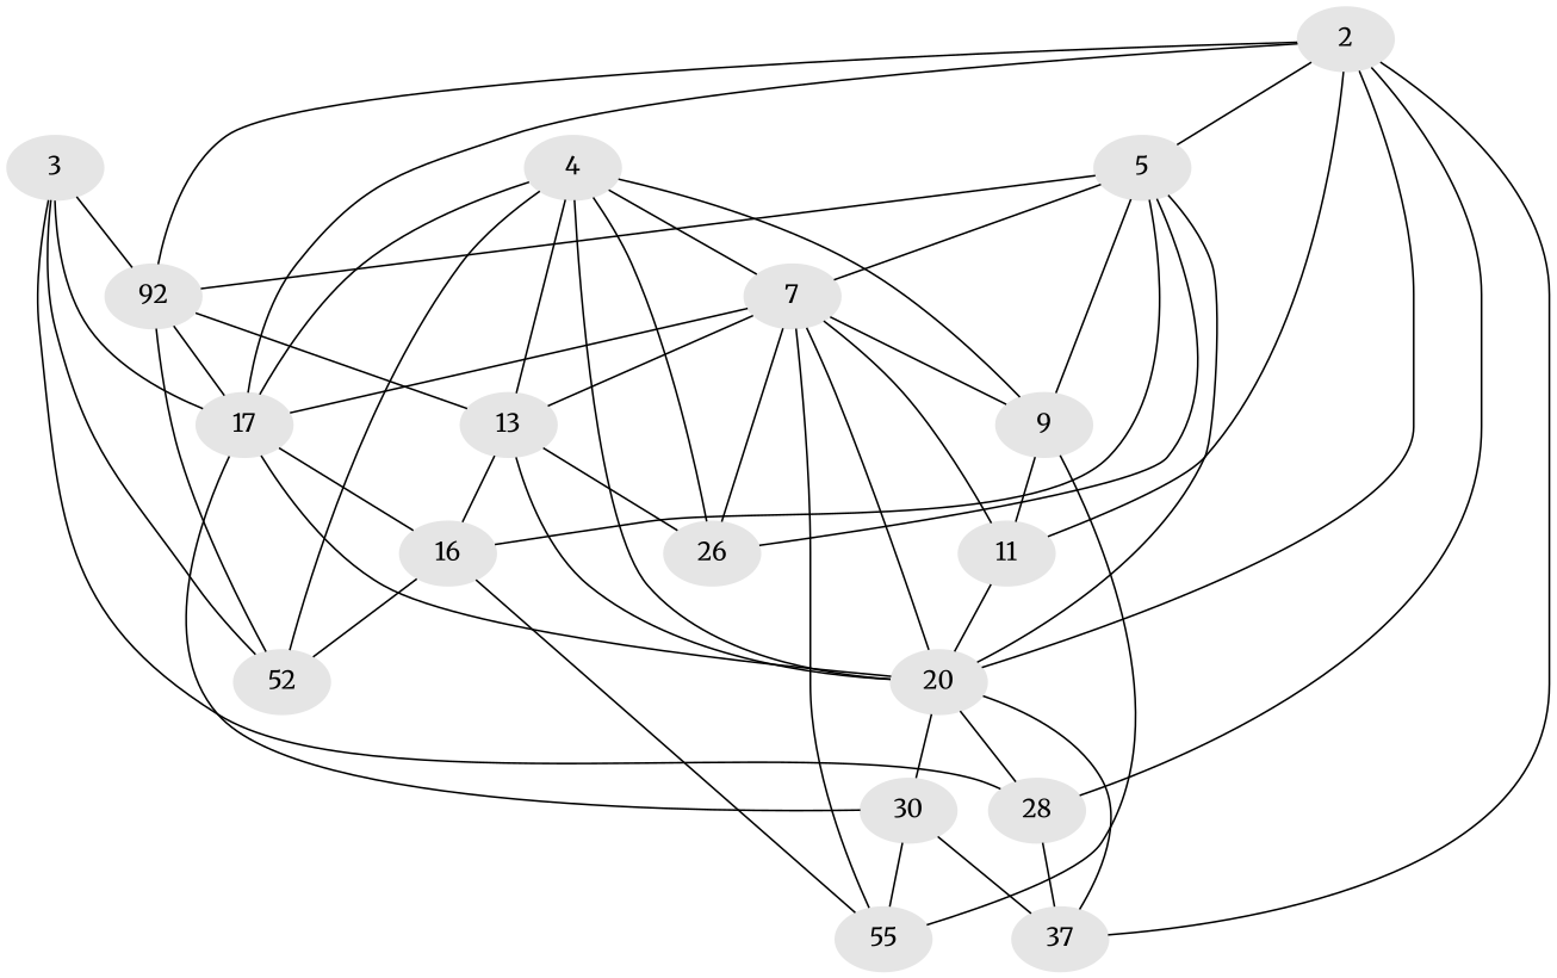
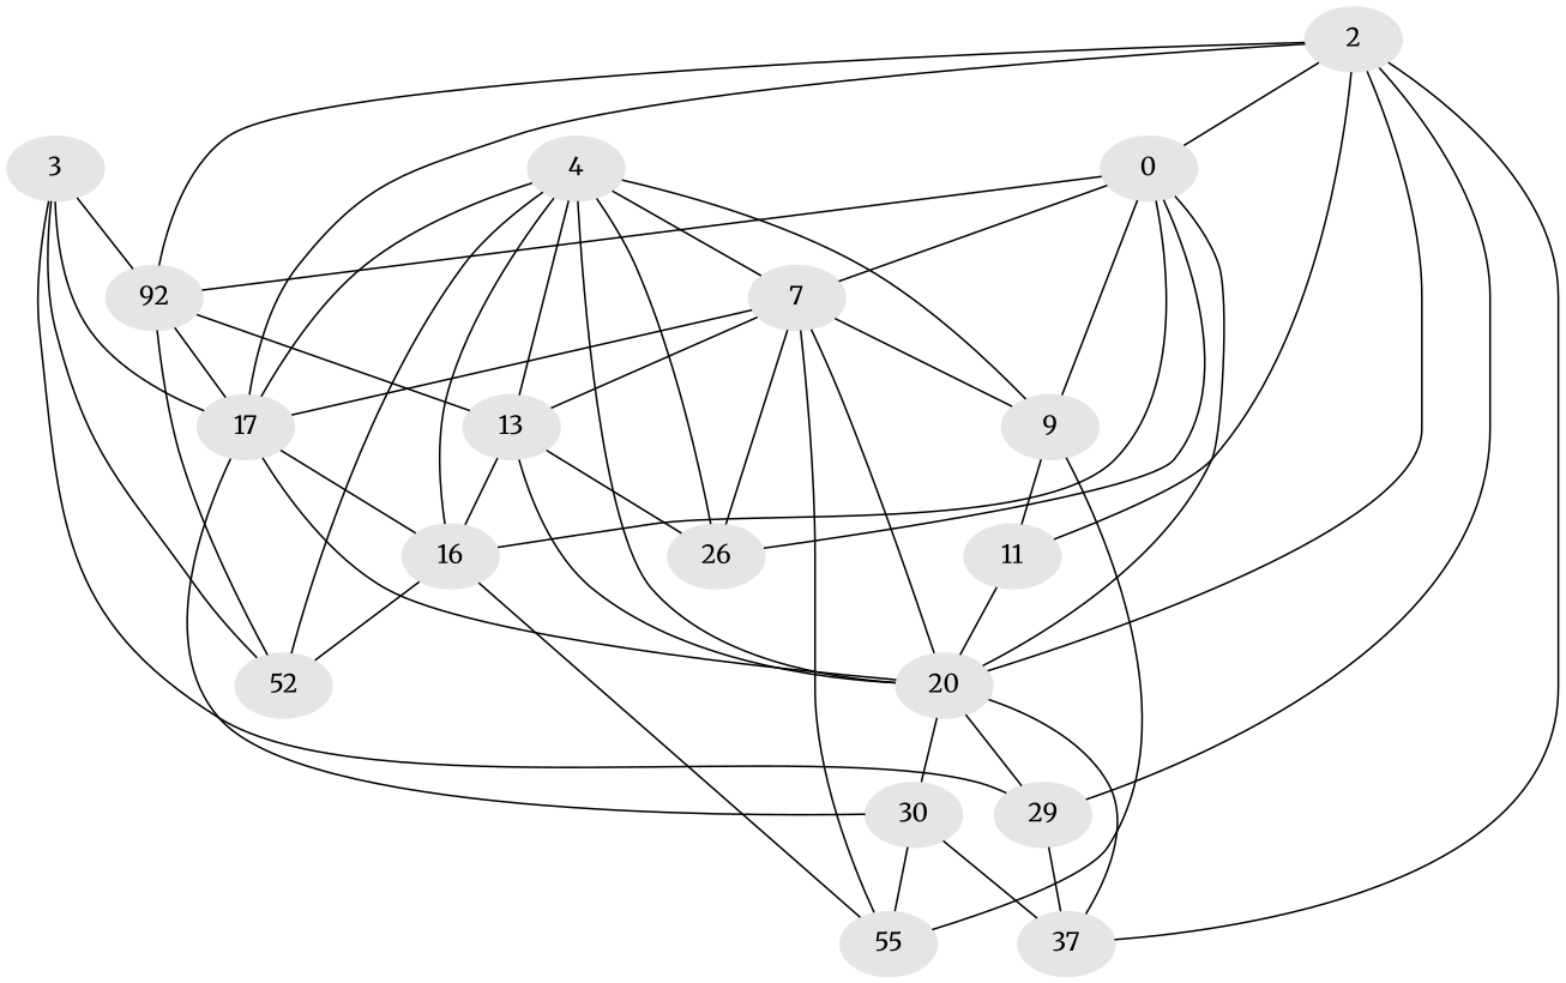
  graph {
    fontname=Merriweather
    node [color=gray90 fontname=Merriweather style=filled]
    edge [fontname=Merriweather]
    4 [super="+41+27+17"]
    n2 [label=17 super="+18+31+38+19+24"]
    20 [super="+45+42+32"]
    52
    7 [super="+35+8"]
    9 [super="+40"]
    13 [super="+50"]
    16 [super="+33+46"]
    26 [super="+48+36"]
    30
    2 [super="+15+47+10"]
-   5 [super="+49+21"]
+   5 [super="+49+21" label=0]
    11 [super="+54"]
    n14 [label=92 super="+22"]
-   29 [label=28]
+   29
    37 [super="+53"]
    3 [super="+51"]
    55
    4 -- n2
    4 -- 20
    4 -- 52 [weight=2]
    4 -- 7
    4 -- 9
    4 -- 13
+   4 -- 16
    4 -- 26 [weight=2]
    n2 -- 20 [weight=3]
    n2 -- 16
    n2 -- 30
    20 -- 30
    20 -- 29
    20 -- 37
    7 -- n2
    7 -- 20
    7 -- 9
    7 -- 13
    7 -- 26 [weight=2]
-   7 -- 11
    7 -- 55
    9 -- 11
    9 -- 55
    13 -- 20
    13 -- 16
    13 -- 26
    16 -- 52 [weight=2]
    16 -- 55
    30 -- 37
    30 -- 55
    2 -- n2
    2 -- 20 [weight=2]
    2 -- 5
    2 -- 11
    2 -- n14
    2 -- 29
    2 -- 37
    5 -- 20 [weight=2]
    5 -- 7
    5 -- 9 [weight=2]
    5 -- 16
    5 -- 26
    5 -- n14
    11 -- 20
    n14 -- n2
    n14 -- 52
    n14 -- 13
    29 -- 37
    3 -- n2 [weight=2]
    3 -- 52
    3 -- n14
    3 -- 29
  }
